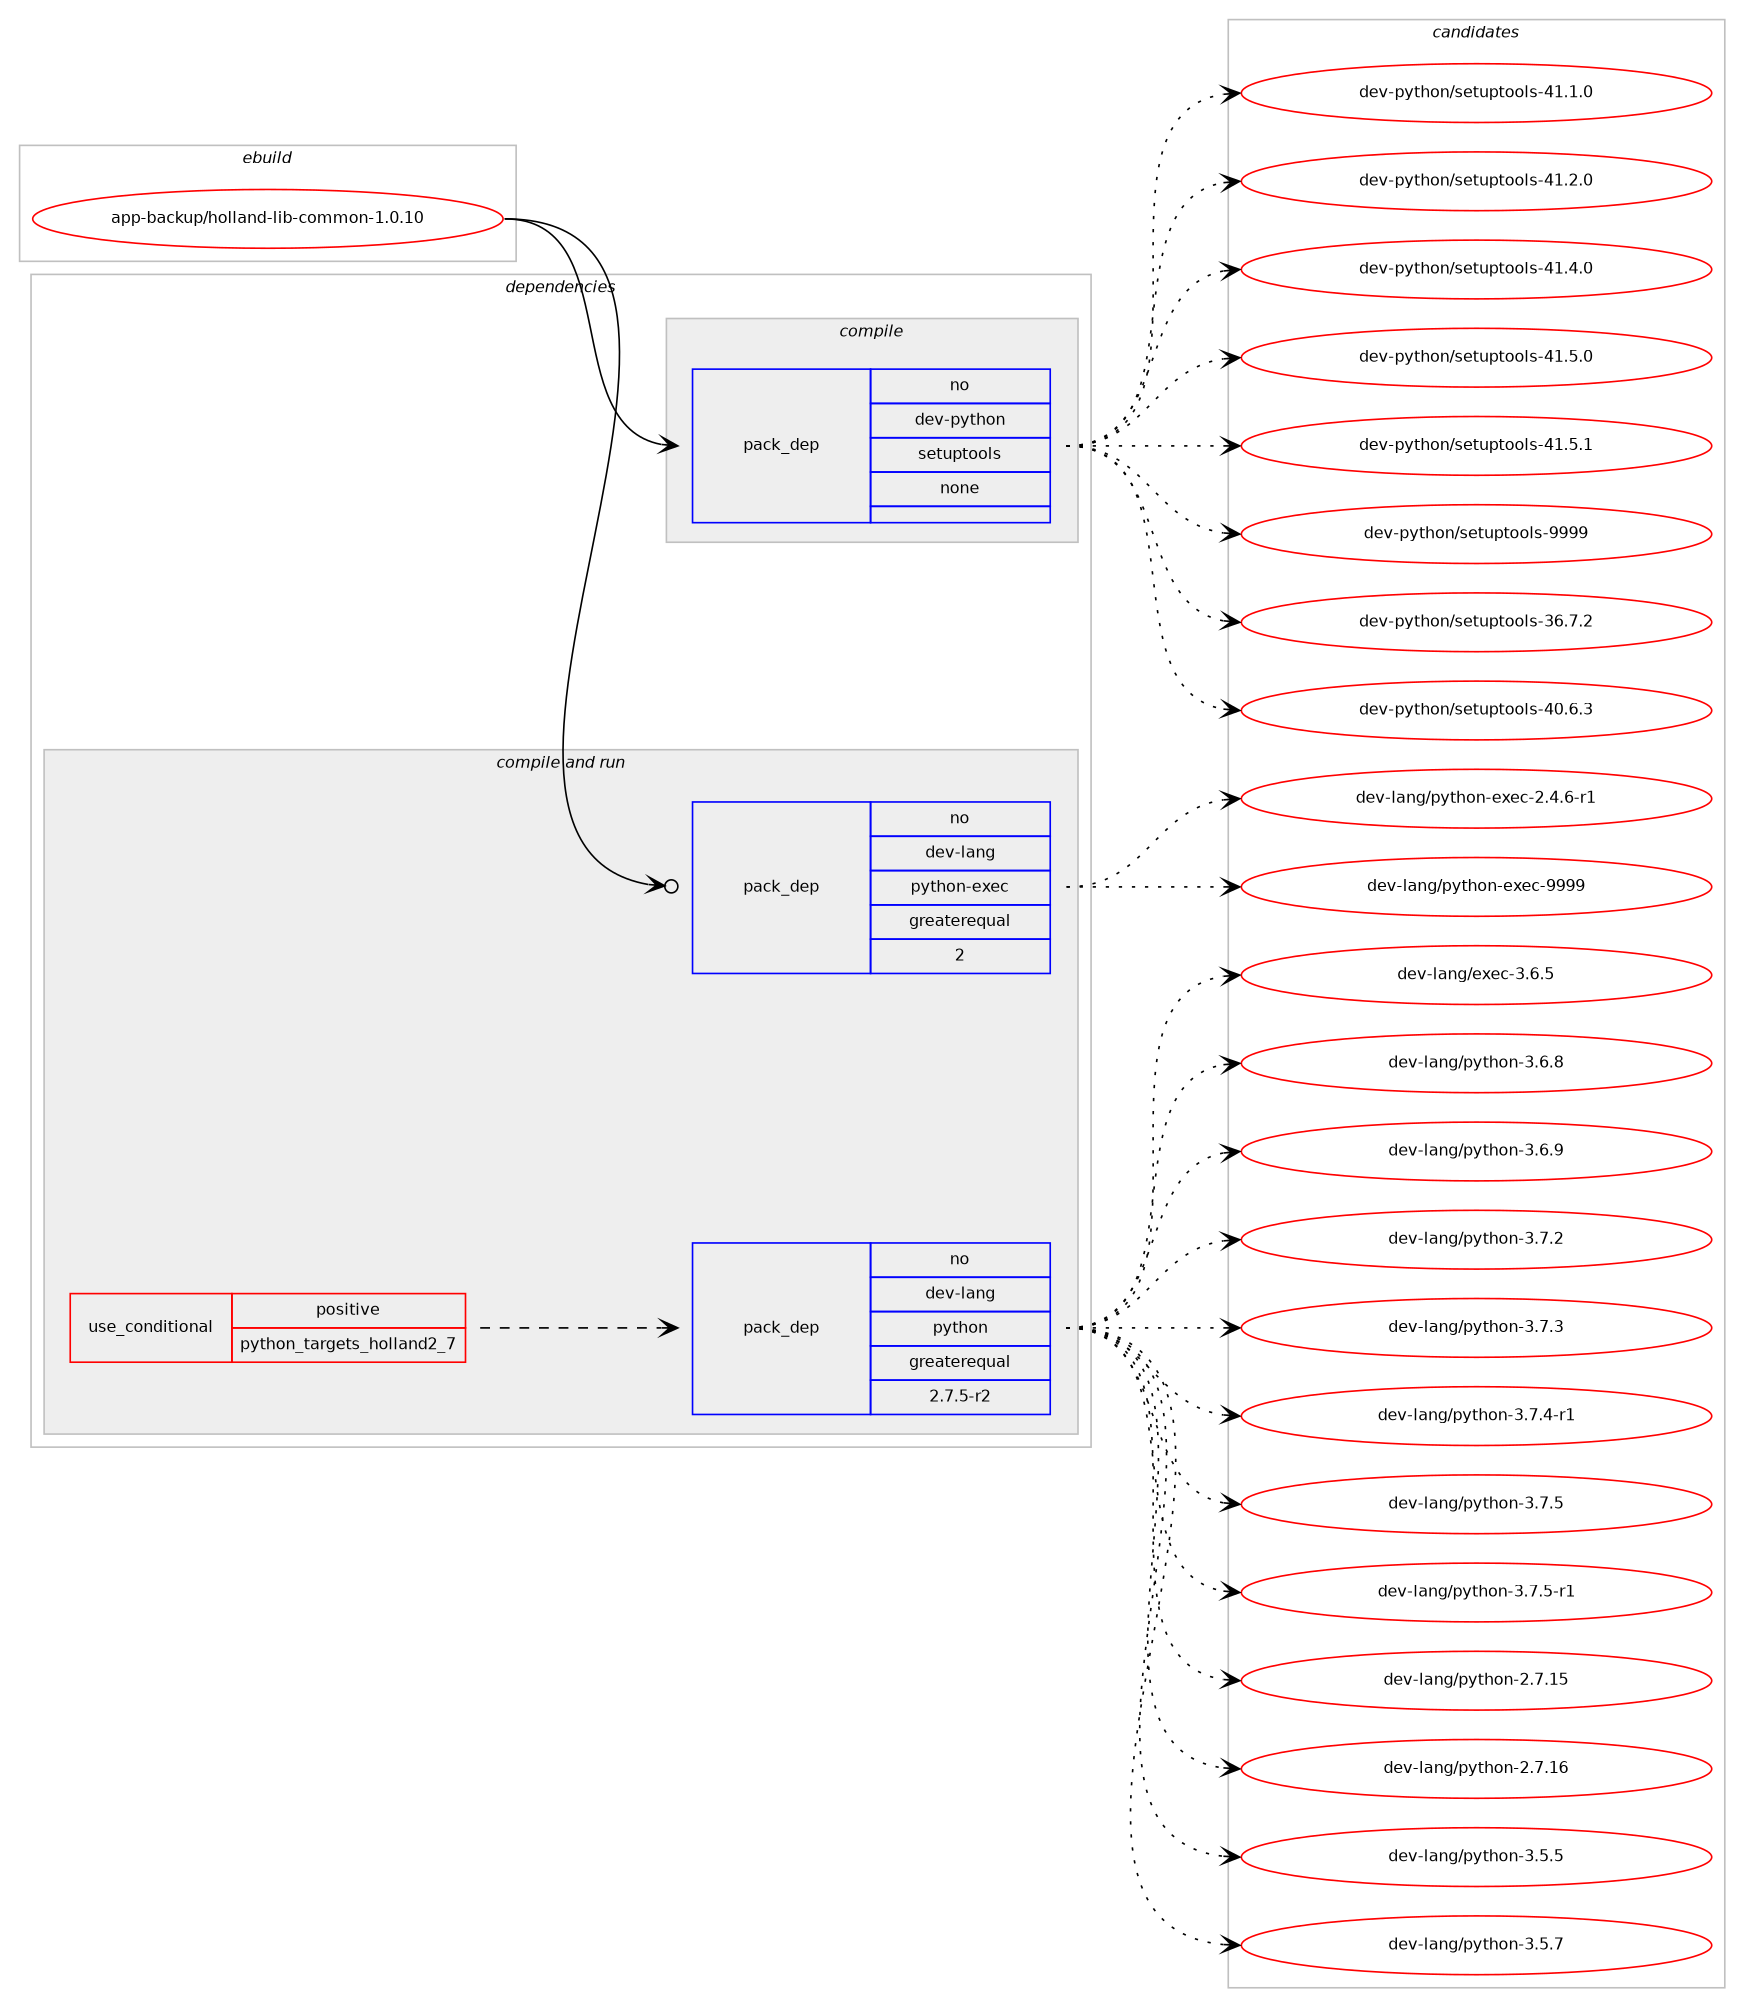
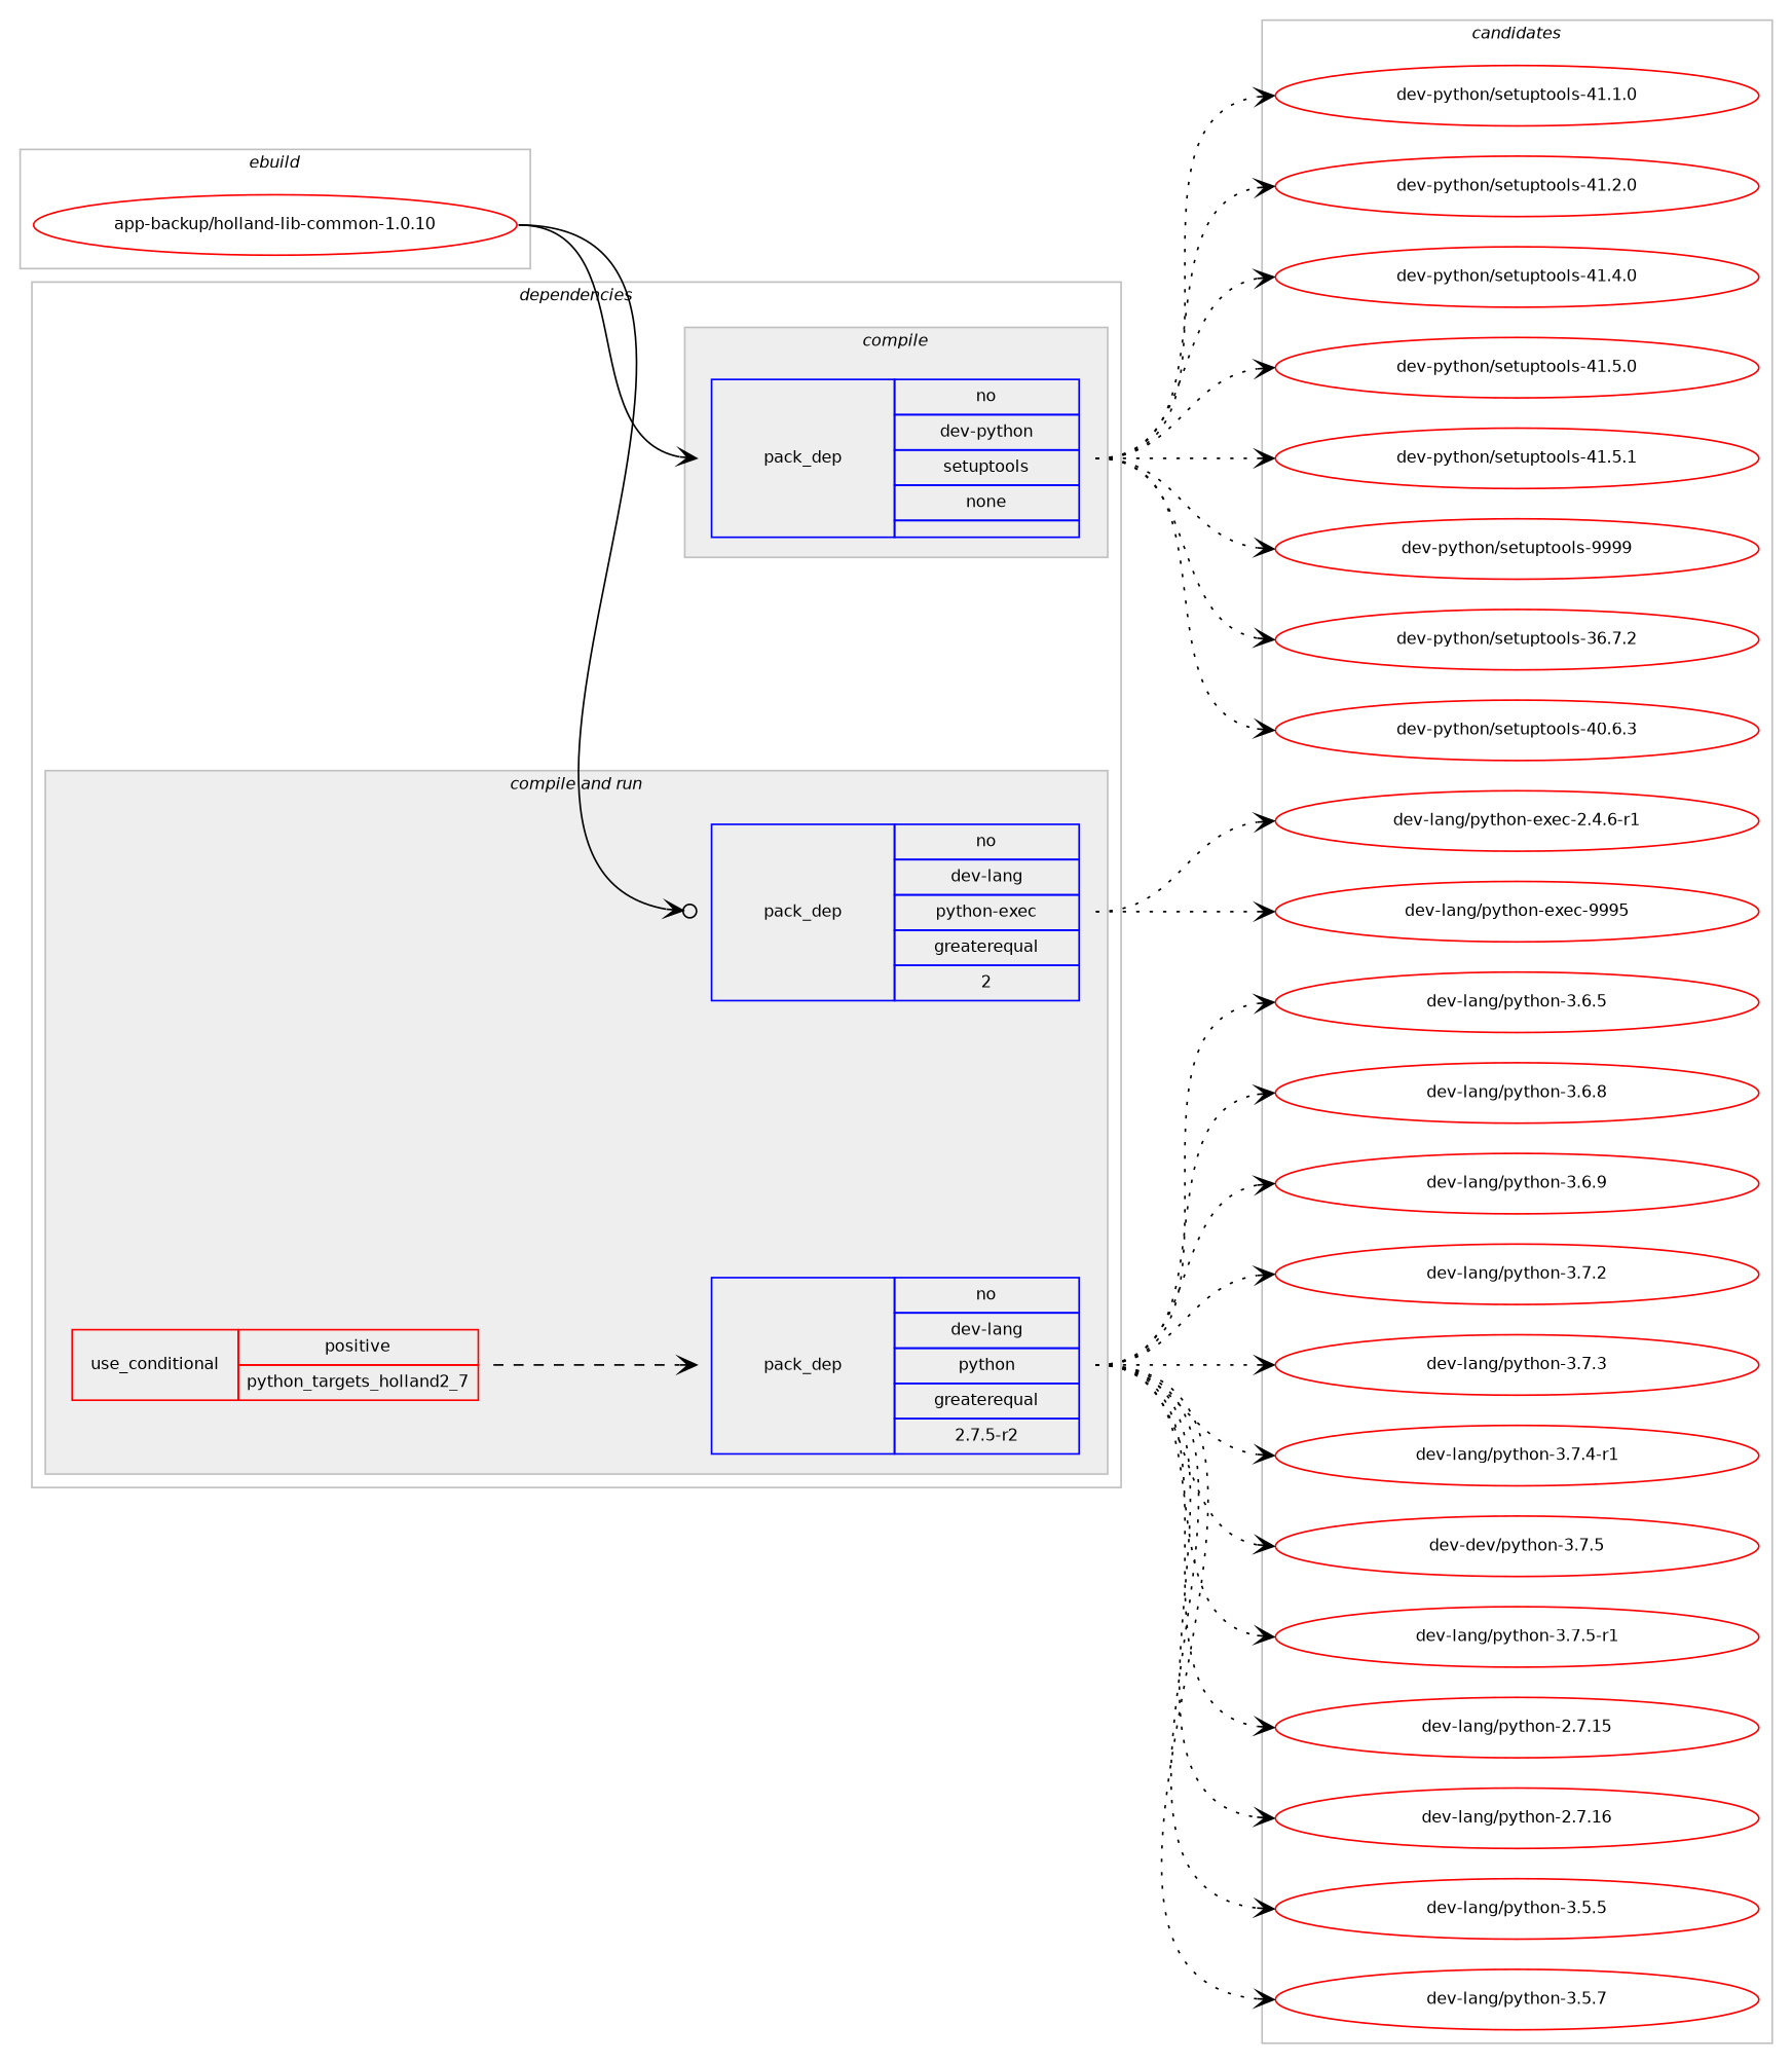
  digraph {
    compound=true
    concentrate=true
    fontname=Helvetica
    fontsize=10
    newrank=true
    rankdir=LR
    ranksep=1.5
    node [color=red fontname=Helvetica fontsize=10]
    edge [arrowhead=vee headport=w style=dotted tailport=e weight=100]
    n1 [label="app-backup/holland-lib-common-1.0.10" width=4]
    n2 [color=blue label=<<TABLE BORDER="0" CELLBORDER="1" CELLSPACING="0" CELLPADDING="4" WIDTH="220"><TR><TD ROWSPAN="6" CELLPADDING="30">pack_dep</TD></TR><TR><TD WIDTH="110">no</TD></TR><TR><TD>dev-python</TD></TR><TR><TD>setuptools</TD></TR><TR><TD>none</TD></TR><TR><TD></TD></TR></TABLE>> shape=none]
    n3 [color=blue label=<<TABLE BORDER="0" CELLBORDER="1" CELLSPACING="0" CELLPADDING="4" WIDTH="220"><TR><TD ROWSPAN="6" CELLPADDING="30">pack_dep</TD></TR><TR><TD WIDTH="110">no</TD></TR><TR><TD>dev-lang</TD></TR><TR><TD>python</TD></TR><TR><TD>greaterequal</TD></TR><TR><TD>2.7.5-r2</TD></TR></TABLE>> shape=none]
    n4 [label=<<TABLE BORDER="0" CELLBORDER="1" CELLSPACING="0" CELLPADDING="4"><TR><TD ROWSPAN="3" CELLPADDING="10">use_conditional</TD></TR><TR><TD>positive</TD></TR><TR><TD>python_targets_holland2_7</TD></TR></TABLE>> shape=none]
    n5 [color=blue label=<<TABLE BORDER="0" CELLBORDER="1" CELLSPACING="0" CELLPADDING="4" WIDTH="220"><TR><TD ROWSPAN="6" CELLPADDING="30">pack_dep</TD></TR><TR><TD WIDTH="110">no</TD></TR><TR><TD>dev-lang</TD></TR><TR><TD>python-exec</TD></TR><TR><TD>greaterequal</TD></TR><TR><TD>2</TD></TR></TABLE>> shape=none]
    n6 [label="dev-python/setuptools-36.7.2" width=4]
    n7 [label="dev-python/setuptools-40.6.3" width=4]
    n8 [label="dev-python/setuptools-41.1.0" width=4]
    n9 [label="dev-python/setuptools-41.2.0" width=4]
    n10 [label="dev-python/setuptools-41.4.0" width=4]
    n11 [label="dev-python/setuptools-41.5.0" width=4]
    n12 [label="dev-python/setuptools-41.5.1" width=4]
    n13 [label="dev-python/setuptools-9999" width=4]
    n14 [label="dev-lang/python-2.7.15" width=4]
    n15 [label="dev-lang/python-2.7.16" width=4]
    n16 [label="dev-lang/python-3.5.5" width=4]
    n17 [label="dev-lang/python-3.5.7" width=4]
-   n18 [label="dev-lang/exec-3.6.5" width=4]
+   n18 [label="dev-lang/python-3.6.5" width=4]
    n19 [label="dev-lang/python-3.6.8" width=4]
    n20 [label="dev-lang/python-3.6.9" width=4]
    n21 [label="dev-lang/python-3.7.2" width=4]
    n22 [label="dev-lang/python-3.7.3" width=4]
    n23 [label="dev-lang/python-3.7.4-r1" width=4]
-   n24 [label="dev-lang/python-3.7.5" width=4]
+   n24 [label="dev-dev/python-3.7.5" width=4]
    n25 [label="dev-lang/python-3.7.5-r1" width=4]
    n26 [label="dev-lang/python-exec-2.4.6-r1" width=4]
-   n27 [label="dev-lang/python-exec-9999" width=4]
+   n27 [label="dev-lang/python-exec-9995" width=4]
    subgraph cluster_1 {
      color=gray
      label=<<i>ebuild</i>>
      rank=same
      n1
    }
    subgraph cluster_2 {
      color=gray
      label=<<i>dependencies</i>>
      subgraph cluster_3 {
        color=gray
        fillcolor="#eeeeee"
        label=<<i>compile</i>>
        style=filled
        subgraph sub_4 {
          color=gray
          fillcolor="#eeeeee"
          label=<<i>compile</i>>
          style=filled
          n2
        }
      }
      subgraph cluster_5 {
        color=gray
        fillcolor="#eeeeee"
        label=<<i>compile and run</i>>
        style=filled
        subgraph sub_6 {
          color=gray
          fillcolor="#eeeeee"
          label=<<i>compile and run</i>>
          style=filled
          n4
          subgraph sub_7 {
            color=gray
            fillcolor="#eeeeee"
            label=<<i>compile and run</i>>
            style=filled
            n3
          }
        }
        subgraph sub_8 {
          color=gray
          fillcolor="#eeeeee"
          label=<<i>compile and run</i>>
          style=filled
          n5
        }
      }
      subgraph cluster_9 {
        color=gray
        fillcolor="#eeeeee"
        label=<<i>run</i>>
        style=filled
      }
    }
    subgraph cluster_10 {
      color=gray
      label=<<i>candidates</i>>
      rank=same
      subgraph sub_11 {
        color=black
        label=<<i>candidates</i>>
        nodesep=1
        rank=same
        n6
        n7
        n8
        n9
        n10
        n11
        n12
        n13
      }
      subgraph sub_12 {
        color=black
        label=<<i>candidates</i>>
        nodesep=1
        rank=same
        n14
        n15
        n16
        n17
        n18
        n19
        n20
        n21
        n22
        n23
        n24
        n25
      }
      subgraph sub_13 {
        color=black
        label=<<i>candidates</i>>
        nodesep=1
        rank=same
        n26
        n27
      }
    }
    n1 -> n2 [style=solid weight=20]
    n1 -> n5 [arrowhead=odotvee style=solid weight=20]
    n2 -> n6
    n2 -> n7
    n2 -> n8
    n2 -> n9
    n2 -> n10
    n2 -> n11
    n2 -> n12
    n2 -> n13
    n3 -> n14
    n3 -> n15
    n3 -> n16
    n3 -> n17
    n3 -> n18
    n3 -> n19
    n3 -> n20
    n3 -> n21
    n3 -> n22
    n3 -> n23
    n3 -> n24
    n3 -> n25
    n4 -> n3 [style=dashed weight=20]
    n5 -> n26
    n5 -> n27
  }
